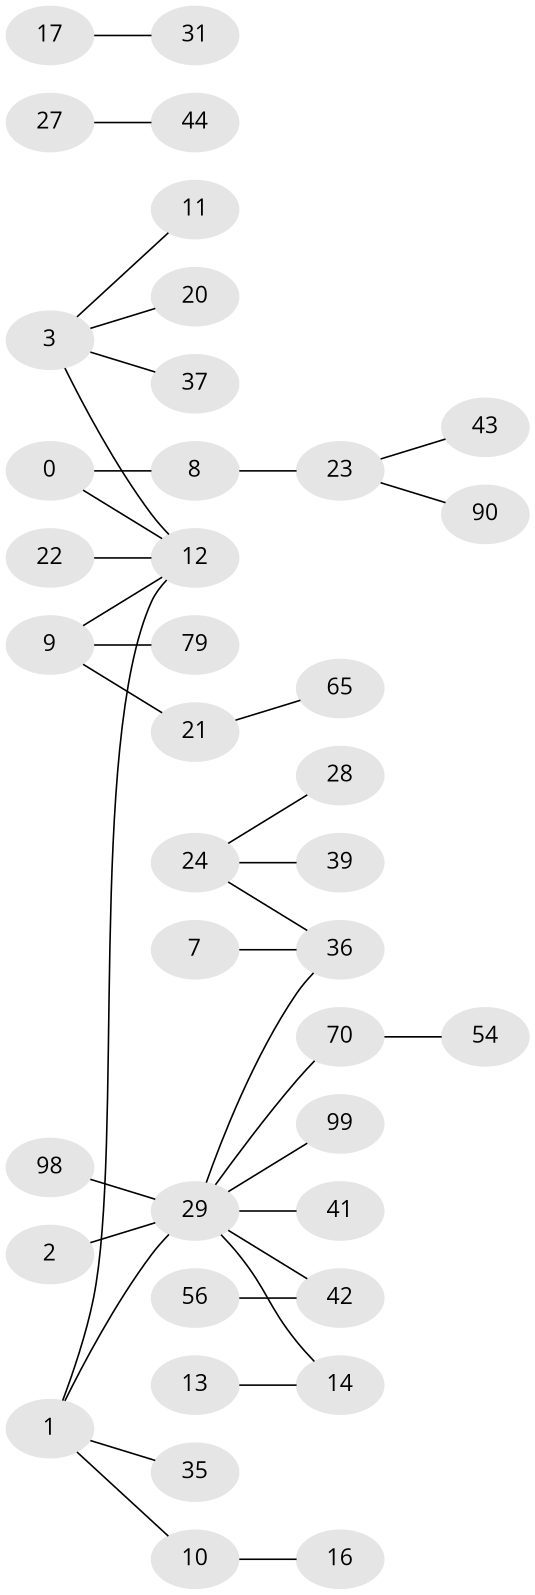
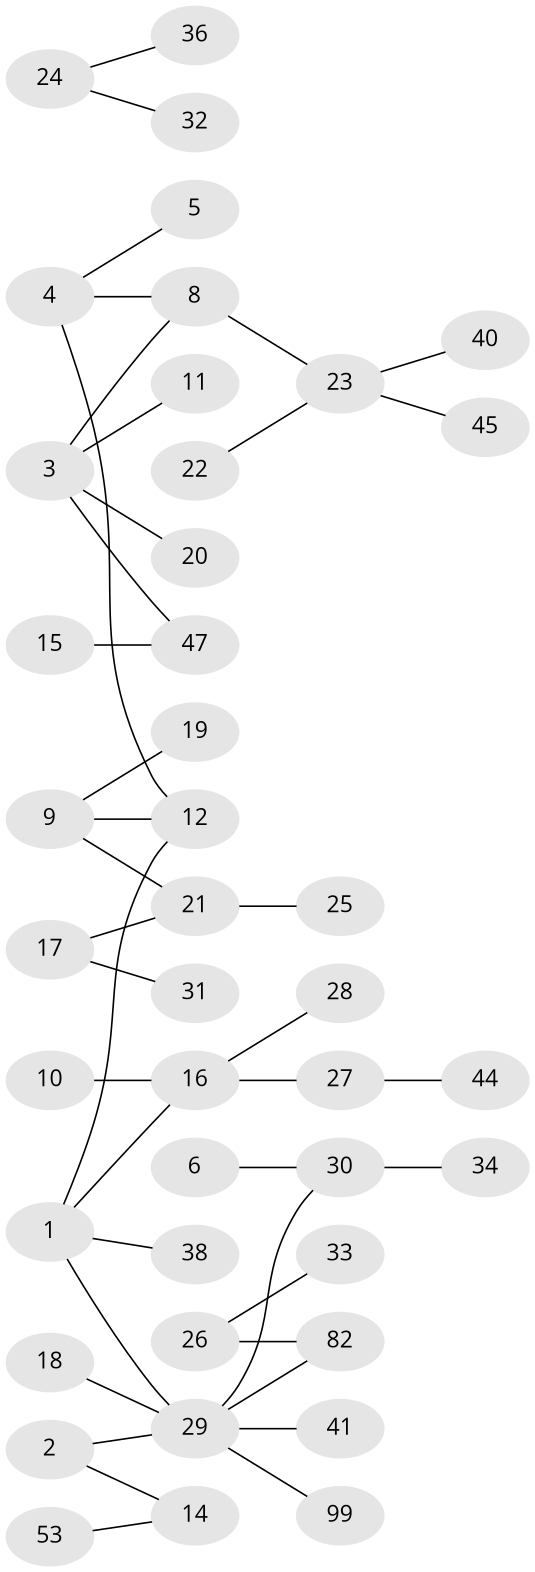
  graph {
    fontname="Open Sans"
    rankdir=LR
    node [color=gray90 fontname="Open Sans" style=filled]
    edge [fontname="Open Sans" weight=1.0]
    1
    12
    16
    29
-   35
+   35 [label=38]
    27
-   30 [label=70]
+   30
    36
-   42
+   42 [label=82]
    n10 [label=99]
    41
    2
    14
    3
    11
    20
-   37
-   4 [label=0]
+   37 [label=47]
+   4
+   5
    8
    23
-   34 [label=54]
-   7
-   40 [label=90]
-   43
+   6
+   34
+   40
+   43 [label=45]
    9
-   19 [label=79]
+   19
    21
-   25 [label=65]
+   25
    10
-   13
+   13 [label=53]
+   15
    44
    17
    31
-   18 [label=98]
+   18
    22
    24
    28
-   32 [label=39]
-   26 [label=56]
+   32
+   26
+   33
    1 -- 12
-   1 -- 10
+   1 -- 16
    1 -- 29
    1 -- 35
+   16 -- 27
    29 -- 30
-   29 -- 36
    29 -- 42
    29 -- n10
    29 -- 41
    27 -- 44
    30 -- 34
    2 -- 29
-   29 -- 14
-   3 -- 12
+   2 -- 14
+   3 -- 8
    3 -- 11
    3 -- 20
    3 -- 37
    4 -- 12
+   4 -- 5
    4 -- 8
    8 -- 23
    23 -- 40
    23 -- 43
-   7 -- 36
+   6 -- 30
    9 -- 12
    9 -- 19
    9 -- 21
    21 -- 25
    10 -- 16
    13 -- 14
+   15 -- 37
+   17 -- 21
    17 -- 31
    18 -- 29
-   22 -- 12
+   22 -- 23
    24 -- 36
-   24 -- 28
+   16 -- 28
    24 -- 32
    26 -- 42
+   26 -- 33
  }
